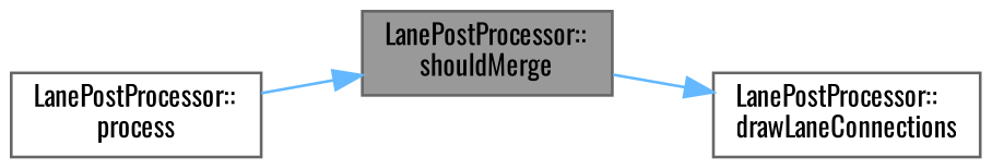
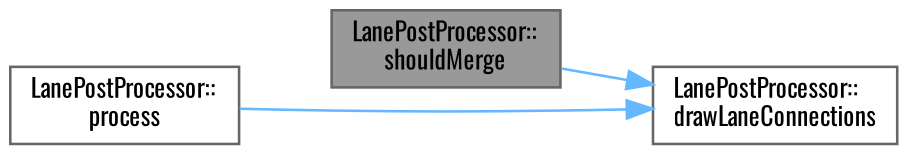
  digraph {
    fontname=Oswald
    rankdir=RL
    node [color=grey40 fillcolor=white fontname=Oswald fontsize=10 shape=box style=filled]
    edge [color=steelblue1 dir=back fontname=Oswald fontsize=10 labelfontname=Helvetica labelfontsize=10 style=solid]
    n1 [color=gray40 fillcolor=grey60 fontcolor=black height=0.2 label="LanePostProcessor::\lshouldMerge" width=0.4]
    n2 [height=0.2 label="LanePostProcessor::\ldrawLaneConnections" width=0.4]
    n3 [height=0.2 label="LanePostProcessor::\lprocess" width=0.4]
    n2 -> n1
-   n1 -> n3
+   n2 -> n3
  }
